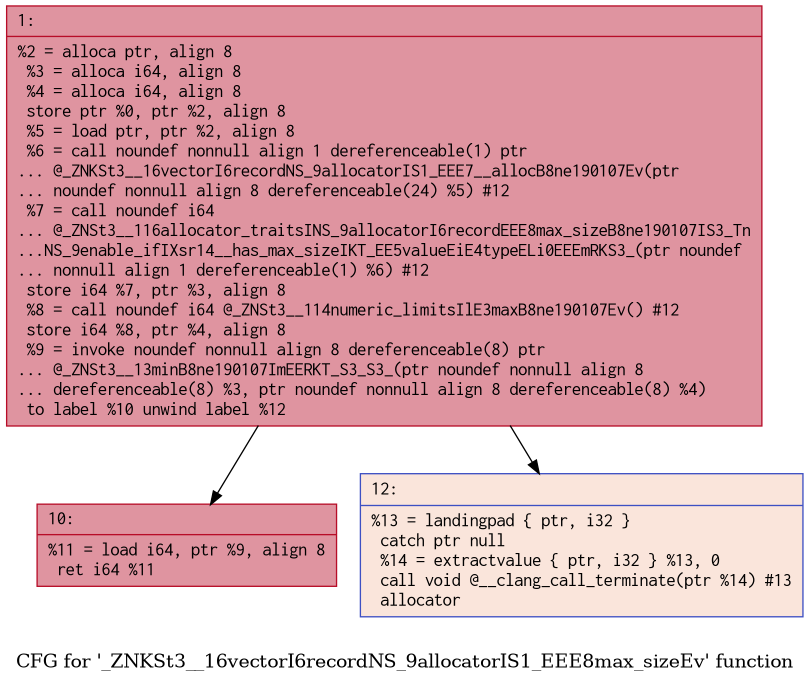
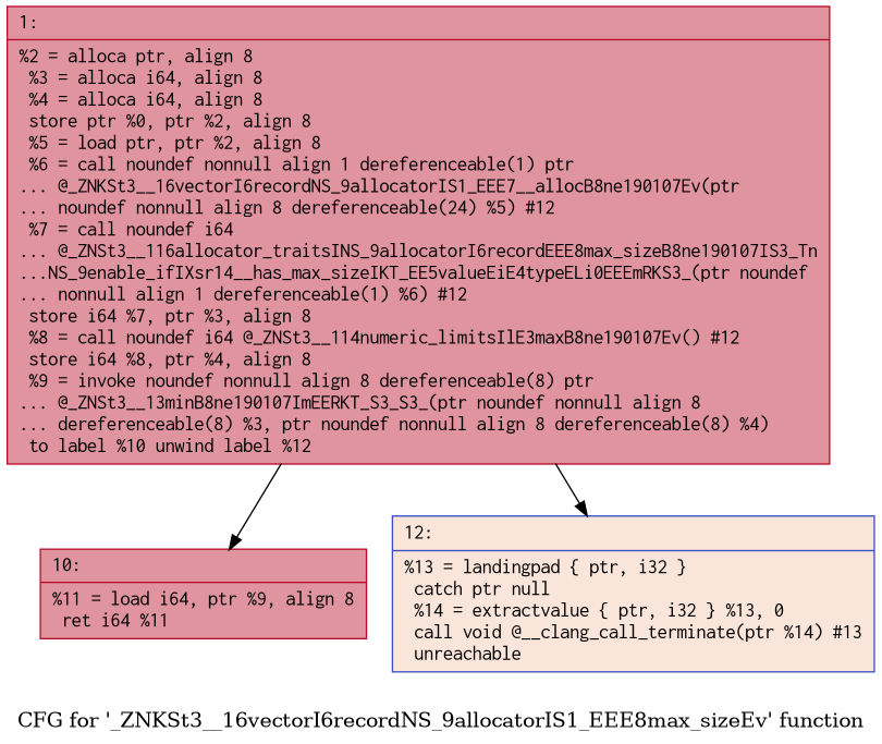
  digraph {
    label="CFG for '_ZNKSt3__16vectorI6recordNS_9allocatorIS1_EEE8max_sizeEv' function"
    node [color="#b70d28ff" fillcolor="#b70d2870" fontname=Courier shape=record style=filled]
    n1 [label="{1:\l|  %2 = alloca ptr, align 8\l  %3 = alloca i64, align 8\l  %4 = alloca i64, align 8\l  store ptr %0, ptr %2, align 8\l  %5 = load ptr, ptr %2, align 8\l  %6 = call noundef nonnull align 1 dereferenceable(1) ptr\l... @_ZNKSt3__16vectorI6recordNS_9allocatorIS1_EEE7__allocB8ne190107Ev(ptr\l... noundef nonnull align 8 dereferenceable(24) %5) #12\l  %7 = call noundef i64\l... @_ZNSt3__116allocator_traitsINS_9allocatorI6recordEEE8max_sizeB8ne190107IS3_Tn\l...NS_9enable_ifIXsr14__has_max_sizeIKT_EE5valueEiE4typeELi0EEEmRKS3_(ptr noundef\l... nonnull align 1 dereferenceable(1) %6) #12\l  store i64 %7, ptr %3, align 8\l  %8 = call noundef i64 @_ZNSt3__114numeric_limitsIlE3maxB8ne190107Ev() #12\l  store i64 %8, ptr %4, align 8\l  %9 = invoke noundef nonnull align 8 dereferenceable(8) ptr\l... @_ZNSt3__13minB8ne190107ImEERKT_S3_S3_(ptr noundef nonnull align 8\l... dereferenceable(8) %3, ptr noundef nonnull align 8 dereferenceable(8) %4)\l          to label %10 unwind label %12\l}"]
    n2 [label="{10:\l|  %11 = load i64, ptr %9, align 8\l  ret i64 %11\l}"]
-   n3 [color="#3d50c3ff" fillcolor="#f4c5ad70" label="{12:\l|  %13 = landingpad \{ ptr, i32 \}\l          catch ptr null\l  %14 = extractvalue \{ ptr, i32 \} %13, 0\l  call void @__clang_call_terminate(ptr %14) #13\l  allocator\l}"]
+   n3 [color="#3d50c3ff" fillcolor="#f4c5ad70" label="{12:\l|  %13 = landingpad \{ ptr, i32 \}\l          catch ptr null\l  %14 = extractvalue \{ ptr, i32 \} %13, 0\l  call void @__clang_call_terminate(ptr %14) #13\l  unreachable\l}"]
    n1 -> n2
    n1 -> n3
  }
